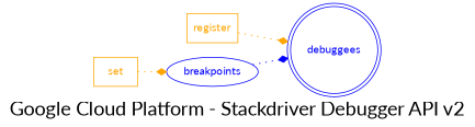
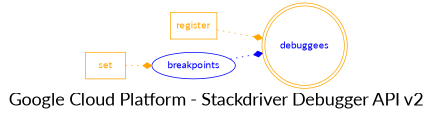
  digraph {
    fontsize=24
    label="Google Cloud Platform - Stackdriver Debugger API v2"
    splines=true
    rankdir=LR
    fontname=Lato
    node [color=blue fontcolor=blue shape=box fontname=Lato]
    edge [arrowhead=diamond arrowtail=none color=orange fontcolor=orange style=dotted fontname=Lato]
-   debuggees [shape=doublecircle]
+   debuggees [color=orange shape=doublecircle]
    register [color=orange fontcolor=orange]
    breakpoints [shape=ellipse]
    set [color=orange fontcolor=orange]
    register -> debuggees
    breakpoints -> debuggees [color=blue fontcolor=blue]
    set -> breakpoints
  }
